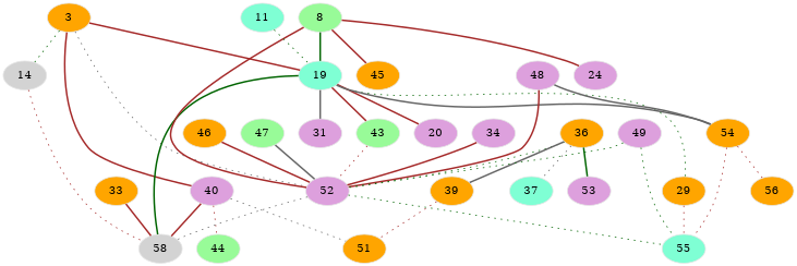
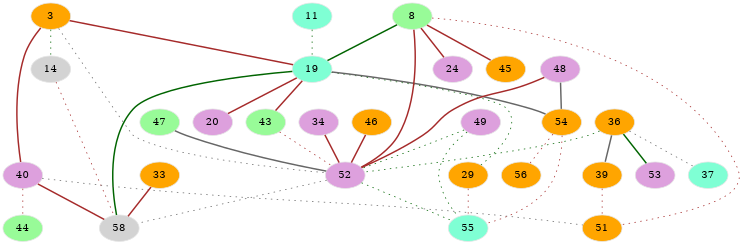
  graph {
    node [color=gray90 fillcolor=orange style=filled]
    edge [color=brown style=bold]
    14 [fillcolor=lightgrey super="+13"]
    58 [fillcolor=lightgrey super="+16+57"]
    3
    19 [fillcolor=aquamarine super="+7+10+15"]
    40 [fillcolor=plum super="+17+12+27"]
    52 [fillcolor=plum super="+32+30+41+35"]
    20 [fillcolor=plum]
    29
-   31 [fillcolor=plum]
    43 [fillcolor=palegreen super="+42"]
    54 [super="+23"]
    51 [super="+50"]
    44 [fillcolor=palegreen]
    55 [fillcolor=aquamarine super="+38"]
    8 [fillcolor=palegreen super="+4"]
    24 [fillcolor=plum]
    45
    11 [fillcolor=aquamarine]
    56
    33
    34 [fillcolor=plum]
    36 [super="+25"]
    37 [fillcolor=aquamarine]
    39
    53 [fillcolor=plum]
    46
    47 [fillcolor=palegreen]
    48 [fillcolor=plum]
    49 [fillcolor=plum]
    14 -- 58 [style=dotted]
    3 -- 14 [color=darkgreen style=dotted weight=2]
    3 -- 19
    3 -- 40
    3 -- 52 [color=gray40 style=dotted]
    19 -- 58 [color=darkgreen weight=3]
    19 -- 20
    19 -- 29 [color=darkgreen style=dotted]
-   19 -- 31 [color=gray40]
    19 -- 43
    19 -- 54 [color=gray40 weight=3]
    40 -- 58
    40 -- 51 [color=gray40 style=dotted]
    40 -- 44 [style=dotted]
    52 -- 58 [color=gray40 style=dotted weight=3]
    52 -- 55 [color=darkgreen style=dotted]
    29 -- 55 [style=dotted]
    43 -- 52 [style=dotted weight=3]
    54 -- 55 [style=dotted weight=2]
    54 -- 56 [style=dotted]
    8 -- 19 [color=darkgreen weight=2]
    8 -- 52 [weight=3]
+   8 -- 51 [style=dotted]
    8 -- 24
    8 -- 45
    11 -- 19 [color=darkgreen style=dotted]
    33 -- 58
    34 -- 52
    36 -- 52 [color=darkgreen style=dotted weight=2]
    36 -- 37 [color=gray40 style=dotted]
    36 -- 39 [color=gray40]
    36 -- 53 [color=darkgreen]
    39 -- 51 [style=dotted]
    46 -- 52
    47 -- 52 [color=gray40]
    48 -- 52
    48 -- 54 [color=gray40]
    49 -- 52 [color=darkgreen style=dotted]
    49 -- 55 [color=darkgreen style=dotted]
  }
